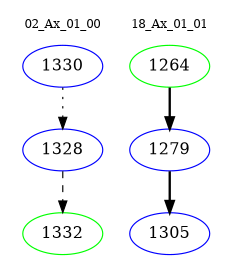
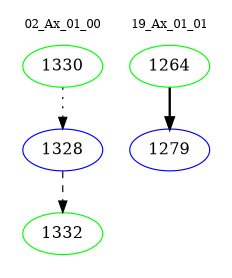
  digraph {
    node [color=blue]
    edge [color=black style=bold]
-   n1 [label=1330]
+   n1 [color=green label=1330]
    n2 [label=1328]
    n3 [color=green label=1332]
    n4 [label=1279]
    n5 [color=green label=1264]
-   n6 [label=1305]
    subgraph cluster_1 {
      color=white
      fontsize=10
      label="02_Ax_01_00"
      n1
      n2
      n3
    }
    subgraph cluster_2 {
      color=white
      fontsize=10
-     label="18_Ax_01_01"
+     label="19_Ax_01_01"
      n4
      n5
-     n6
    }
    n1 -> n2 [style=dotted]
    n2 -> n3 [style=dashed]
-   n4 -> n6
    n5 -> n4
  }
